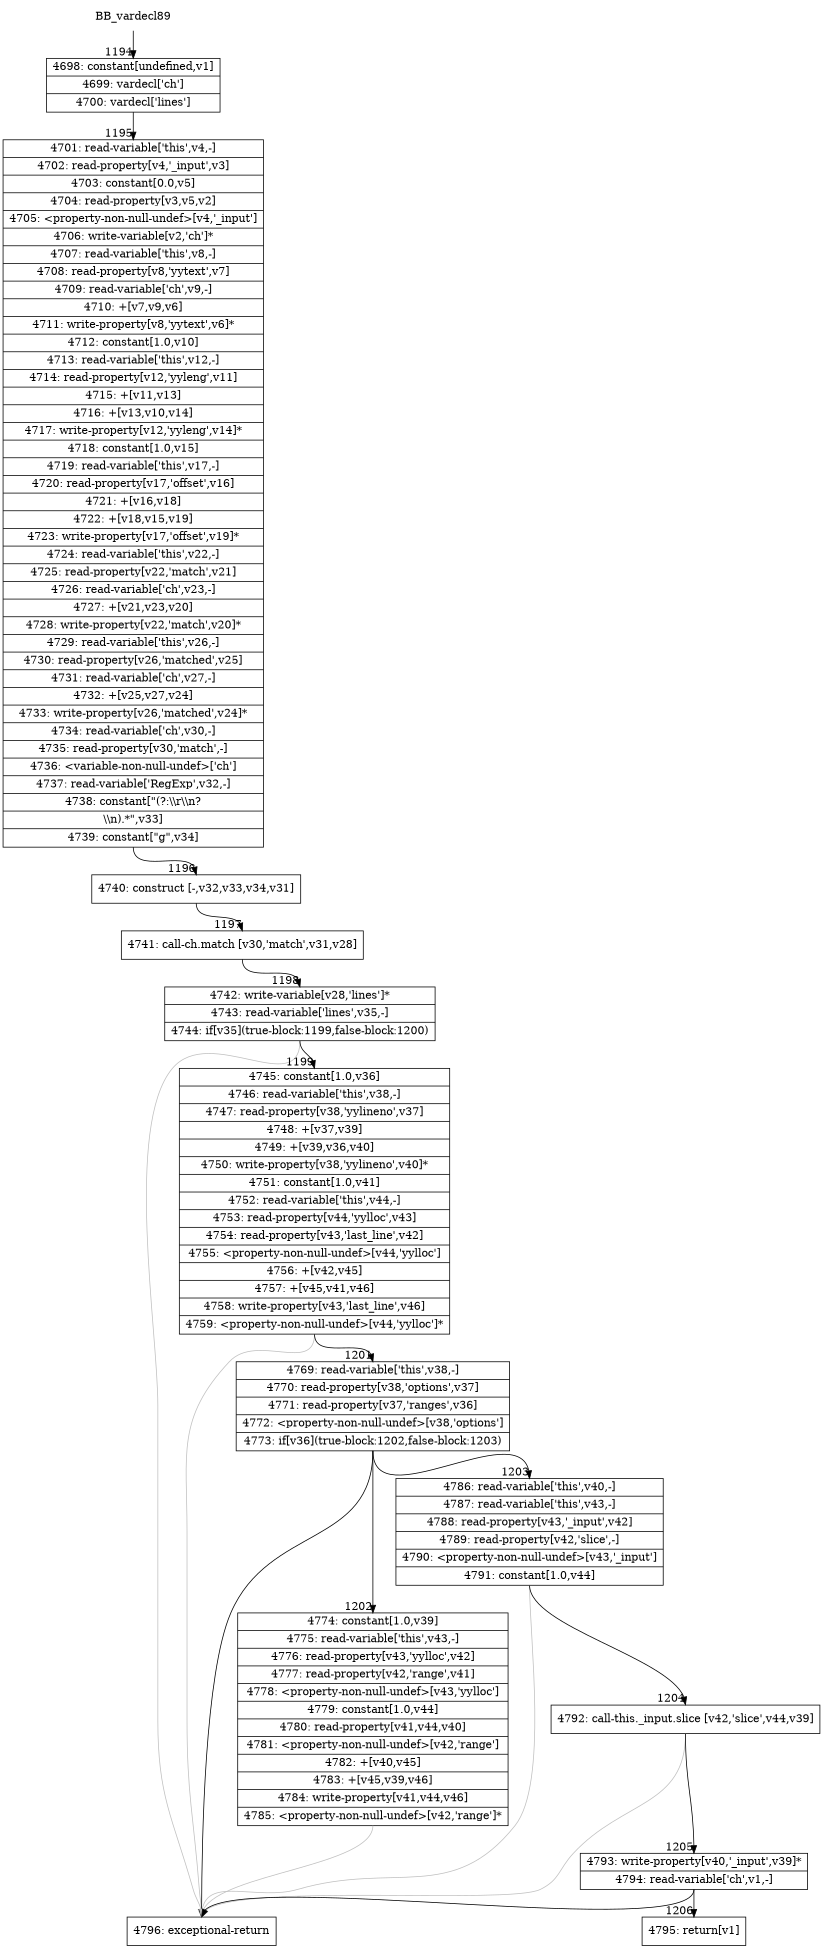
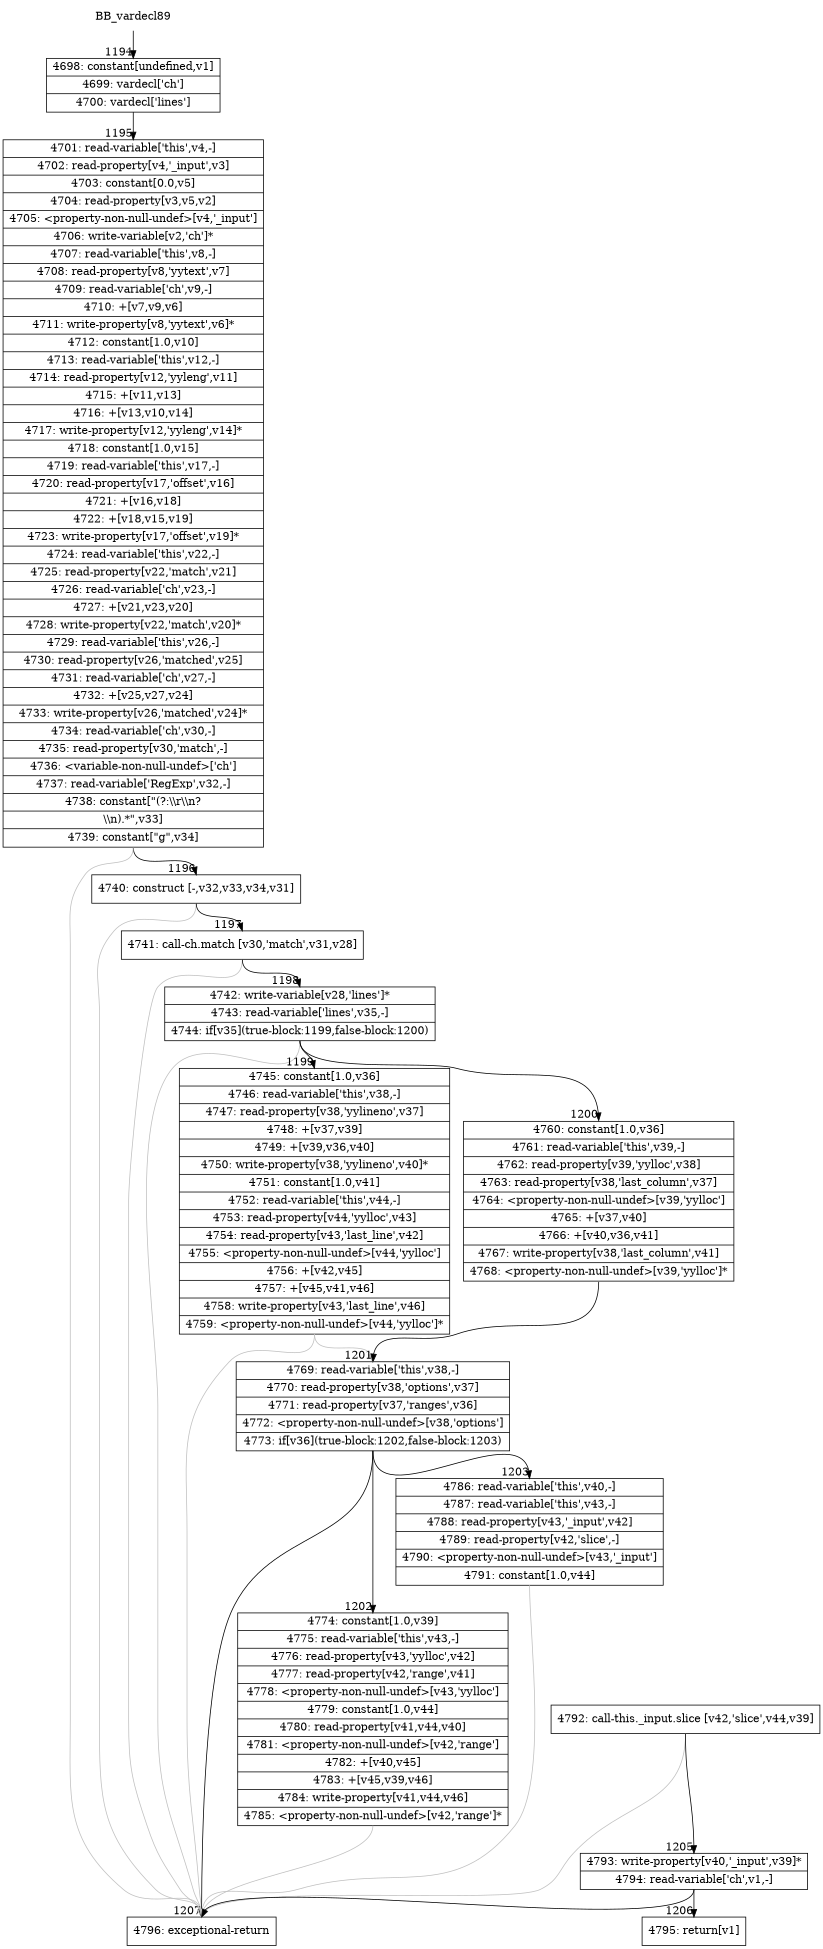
  digraph {
    rankdir=TD
    node [shape=record]
    edge [headport=n tailport=s]
    n1 [label=BB_vardecl89 shape=none]
    n2 [label="{4698: constant[undefined,v1]|4699: vardecl['ch']|4700: vardecl['lines']}"]
    n3 [label="{4701: read-variable['this',v4,-]|4702: read-property[v4,'_input',v3]|4703: constant[0.0,v5]|4704: read-property[v3,v5,v2]|4705: \<property-non-null-undef\>[v4,'_input']|4706: write-variable[v2,'ch']*|4707: read-variable['this',v8,-]|4708: read-property[v8,'yytext',v7]|4709: read-variable['ch',v9,-]|4710: +[v7,v9,v6]|4711: write-property[v8,'yytext',v6]*|4712: constant[1.0,v10]|4713: read-variable['this',v12,-]|4714: read-property[v12,'yyleng',v11]|4715: +[v11,v13]|4716: +[v13,v10,v14]|4717: write-property[v12,'yyleng',v14]*|4718: constant[1.0,v15]|4719: read-variable['this',v17,-]|4720: read-property[v17,'offset',v16]|4721: +[v16,v18]|4722: +[v18,v15,v19]|4723: write-property[v17,'offset',v19]*|4724: read-variable['this',v22,-]|4725: read-property[v22,'match',v21]|4726: read-variable['ch',v23,-]|4727: +[v21,v23,v20]|4728: write-property[v22,'match',v20]*|4729: read-variable['this',v26,-]|4730: read-property[v26,'matched',v25]|4731: read-variable['ch',v27,-]|4732: +[v25,v27,v24]|4733: write-property[v26,'matched',v24]*|4734: read-variable['ch',v30,-]|4735: read-property[v30,'match',-]|4736: \<variable-non-null-undef\>['ch']|4737: read-variable['RegExp',v32,-]|4738: constant[\"(?:\\\\r\\\\n?|\\\\n).*\",v33]|4739: constant[\"g\",v34]}"]
    n4 [label="{4740: construct [-,v32,v33,v34,v31]}"]
    n5 [label="{4796: exceptional-return}"]
    n6 [label="{4741: call-ch.match [v30,'match',v31,v28]}"]
    n7 [label="{4742: write-variable[v28,'lines']*|4743: read-variable['lines',v35,-]|4744: if[v35](true-block:1199,false-block:1200)}"]
    n8 [label="{4745: constant[1.0,v36]|4746: read-variable['this',v38,-]|4747: read-property[v38,'yylineno',v37]|4748: +[v37,v39]|4749: +[v39,v36,v40]|4750: write-property[v38,'yylineno',v40]*|4751: constant[1.0,v41]|4752: read-variable['this',v44,-]|4753: read-property[v44,'yylloc',v43]|4754: read-property[v43,'last_line',v42]|4755: \<property-non-null-undef\>[v44,'yylloc']|4756: +[v42,v45]|4757: +[v45,v41,v46]|4758: write-property[v43,'last_line',v46]|4759: \<property-non-null-undef\>[v44,'yylloc']*}"]
+   n9 [label="{4760: constant[1.0,v36]|4761: read-variable['this',v39,-]|4762: read-property[v39,'yylloc',v38]|4763: read-property[v38,'last_column',v37]|4764: \<property-non-null-undef\>[v39,'yylloc']|4765: +[v37,v40]|4766: +[v40,v36,v41]|4767: write-property[v38,'last_column',v41]|4768: \<property-non-null-undef\>[v39,'yylloc']*}"]
    n10 [label="{4769: read-variable['this',v38,-]|4770: read-property[v38,'options',v37]|4771: read-property[v37,'ranges',v36]|4772: \<property-non-null-undef\>[v38,'options']|4773: if[v36](true-block:1202,false-block:1203)}"]
    n11 [label="{4774: constant[1.0,v39]|4775: read-variable['this',v43,-]|4776: read-property[v43,'yylloc',v42]|4777: read-property[v42,'range',v41]|4778: \<property-non-null-undef\>[v43,'yylloc']|4779: constant[1.0,v44]|4780: read-property[v41,v44,v40]|4781: \<property-non-null-undef\>[v42,'range']|4782: +[v40,v45]|4783: +[v45,v39,v46]|4784: write-property[v41,v44,v46]|4785: \<property-non-null-undef\>[v42,'range']*}"]
    n12 [label="{4786: read-variable['this',v40,-]|4787: read-variable['this',v43,-]|4788: read-property[v43,'_input',v42]|4789: read-property[v42,'slice',-]|4790: \<property-non-null-undef\>[v43,'_input']|4791: constant[1.0,v44]}"]
    n13 [label="{4792: call-this._input.slice [v42,'slice',v44,v39]}"]
    n14 [label="{4793: write-property[v40,'_input',v39]*|4794: read-variable['ch',v1,-]}"]
    n15 [label="{4795: return[v1]}"]
    n1 -> n2 [headlabel="    1194"]
    n2 -> n3 [headlabel="      1195"]
    n3 -> n4 [headlabel="      1196"]
+   n3 -> n5 [color=gray headlabel="      1207"]
+   n4 -> n5 [color=gray]
    n4 -> n6 [headlabel="      1197"]
+   n6 -> n5 [color=gray]
    n6 -> n7 [headlabel="      1198"]
    n7 -> n5 [color=gray]
    n7 -> n8 [headlabel="      1199"]
+   n7 -> n9 [headlabel="      1200"]
    n8 -> n5 [color=gray]
-   n8 -> n10 [headlabel="      1201"]
+   n8 -> n10 [headlabel="      1201" color=gray]
+   n9 -> n10
    n10 -> n5 [color=black]
    n10 -> n11 [headlabel="      1202"]
    n10 -> n12 [headlabel="      1203"]
    n11 -> n5 [color=gray]
    n12 -> n5 [color=gray]
-   n12 -> n13 [headlabel="      1204"]
    n13 -> n5 [color=gray]
    n13 -> n14 [headlabel="      1205"]
    n14 -> n5 [color=black]
    n14 -> n15 [headlabel="      1206"]
  }
